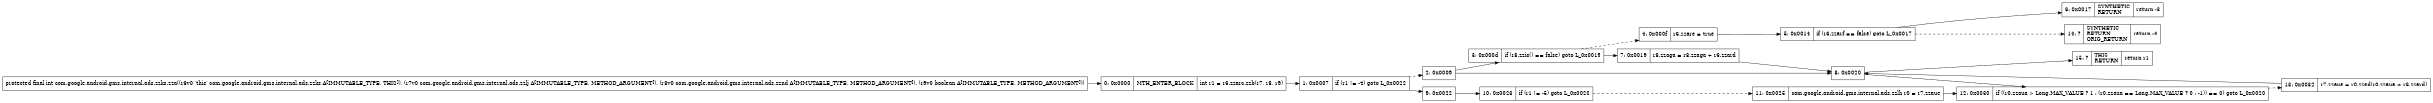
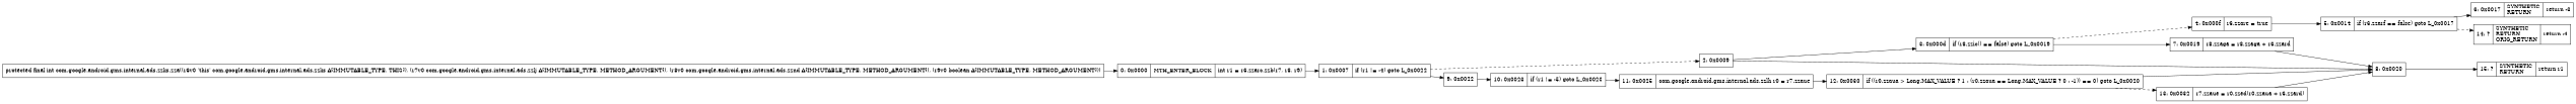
  digraph {
    rankdir=LR
    node [shape=record]
    n1 [label="{0\:\ 0x0000|MTH_ENTER_BLOCK\l|int r1 = r6.zzarc.zzb(r7, r8, r9)\l}"]
    n2 [label="{1\:\ 0x0007|if (r1 != \-4) goto L_0x0022\l}"]
    n3 [label="{2\:\ 0x0009}"]
    n4 [label="{9\:\ 0x0022}"]
    n5 [label="{3\:\ 0x000d|if (r8.zzic() == false) goto L_0x0019\l}"]
    n6 [label="{8\:\ 0x0020}"]
    n7 [label="{10\:\ 0x0023|if (r1 != \-5) goto L_0x0020\l}"]
    n8 [label="{4\:\ 0x000f|r6.zzare = true\l}"]
    n9 [label="{7\:\ 0x0019|r8.zzaga = r8.zzaga + r6.zzard\l}"]
    n10 [label="{5\:\ 0x0014|if (r6.zzarf == false) goto L_0x0017\l}"]
    n11 [label="{6\:\ 0x0017|SYNTHETIC\lRETURN\l|return \-3\l}"]
    n12 [label="{14\:\ ?|SYNTHETIC\lRETURN\lORIG_RETURN\l|return \-4\l}"]
-   n13 [label="{15\:\ ?|THIS\lRETURN\l|return r1\l}"]
+   n13 [label="{15\:\ ?|SYNTHETIC\lRETURN\l|return r1\l}"]
    n14 [label="{11\:\ 0x0025|com.google.android.gms.internal.ads.zzlh r0 = r7.zzaue\l}"]
    n15 [label="{12\:\ 0x0030|if ((r0.zzaua \> Long.MAX_VALUE ? 1 : (r0.zzaua == Long.MAX_VALUE ? 0 : \-1)) == 0) goto L_0x0020\l}"]
    n16 [label="{13\:\ 0x0032|r7.zzaue = r0.zzed(r0.zzaua + r6.zzard)\l}"]
    n17 [label="{protected final int com.google.android.gms.internal.ads.zzks.zza((r6v0 'this' com.google.android.gms.internal.ads.zzks A[IMMUTABLE_TYPE, THIS]), (r7v0 com.google.android.gms.internal.ads.zzlj A[IMMUTABLE_TYPE, METHOD_ARGUMENT]), (r8v0 com.google.android.gms.internal.ads.zznd A[IMMUTABLE_TYPE, METHOD_ARGUMENT]), (r9v0 boolean A[IMMUTABLE_TYPE, METHOD_ARGUMENT])) }"]
    n1 -> n2
    n2 -> n3 [style=dashed]
    n2 -> n4
    n3 -> n5
    n3 -> n6
    n4 -> n7
    n5 -> n8 [style=dashed]
    n5 -> n9
    n6 -> n13
-   n7 -> n14 [style=dashed]
+   n7 -> n14 [style=solid]
    n8 -> n10
    n9 -> n6
    n10 -> n11
    n10 -> n12 [style=dashed]
    n14 -> n15
-   n6 -> n15
+   n15 -> n6
    n15 -> n16 [style=dashed]
    n16 -> n6
    n17 -> n1
  }
